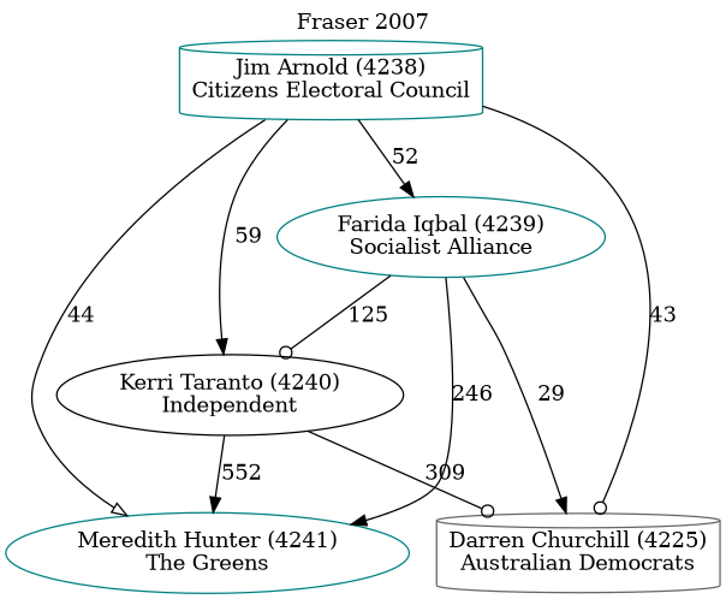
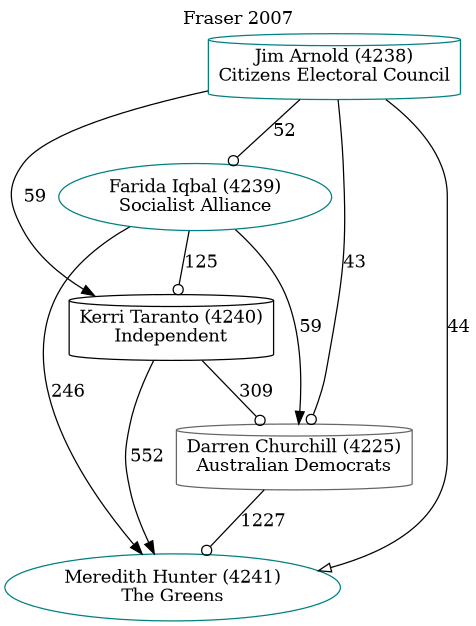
  digraph {
    label="Fraser 2007"
    labelloc=t
    mclimit=10
    node [color=teal shape=ellipse]
    edge [arrowhead=odot]
    n1 [color=gray40 label="Darren Churchill (4225)\nAustralian Democrats" shape=cylinder]
    n2 [label="Meredith Hunter (4241)\nThe Greens"]
    n3 [label="Farida Iqbal (4239)\nSocialist Alliance"]
-   n4 [color=black label="Kerri Taranto (4240)\nIndependent"]
+   n4 [color=black label="Kerri Taranto (4240)\nIndependent" shape=cylinder]
    n5 [label="Jim Arnold (4238)\nCitizens Electoral Council" shape=cylinder]
-   n3 -> n1 [arrowhead=normal label=29]
+   n1 -> n2 [label=1227]
+   n3 -> n1 [arrowhead=normal label=59]
    n3 -> n2 [arrowhead=normal label=246]
    n3 -> n4 [label=125]
    n4 -> n1 [label=309]
    n4 -> n2 [arrowhead=normal label=552]
    n5 -> n1 [label=43]
    n5 -> n2 [arrowhead=onormal label=44]
-   n5 -> n3 [arrowhead=normal label=52]
+   n5 -> n3 [label=52]
    n5 -> n4 [arrowhead=normal label=59]
  }
